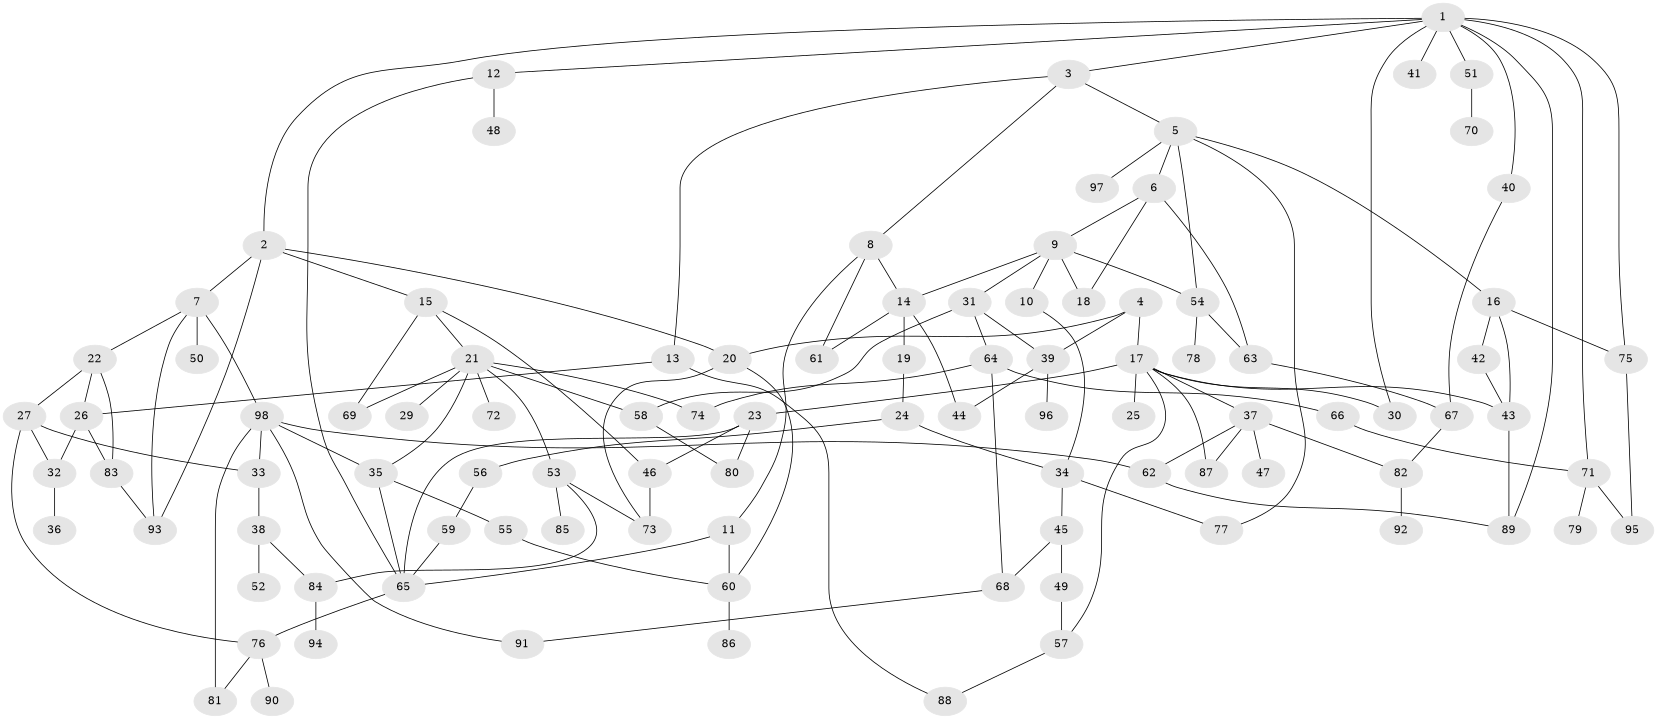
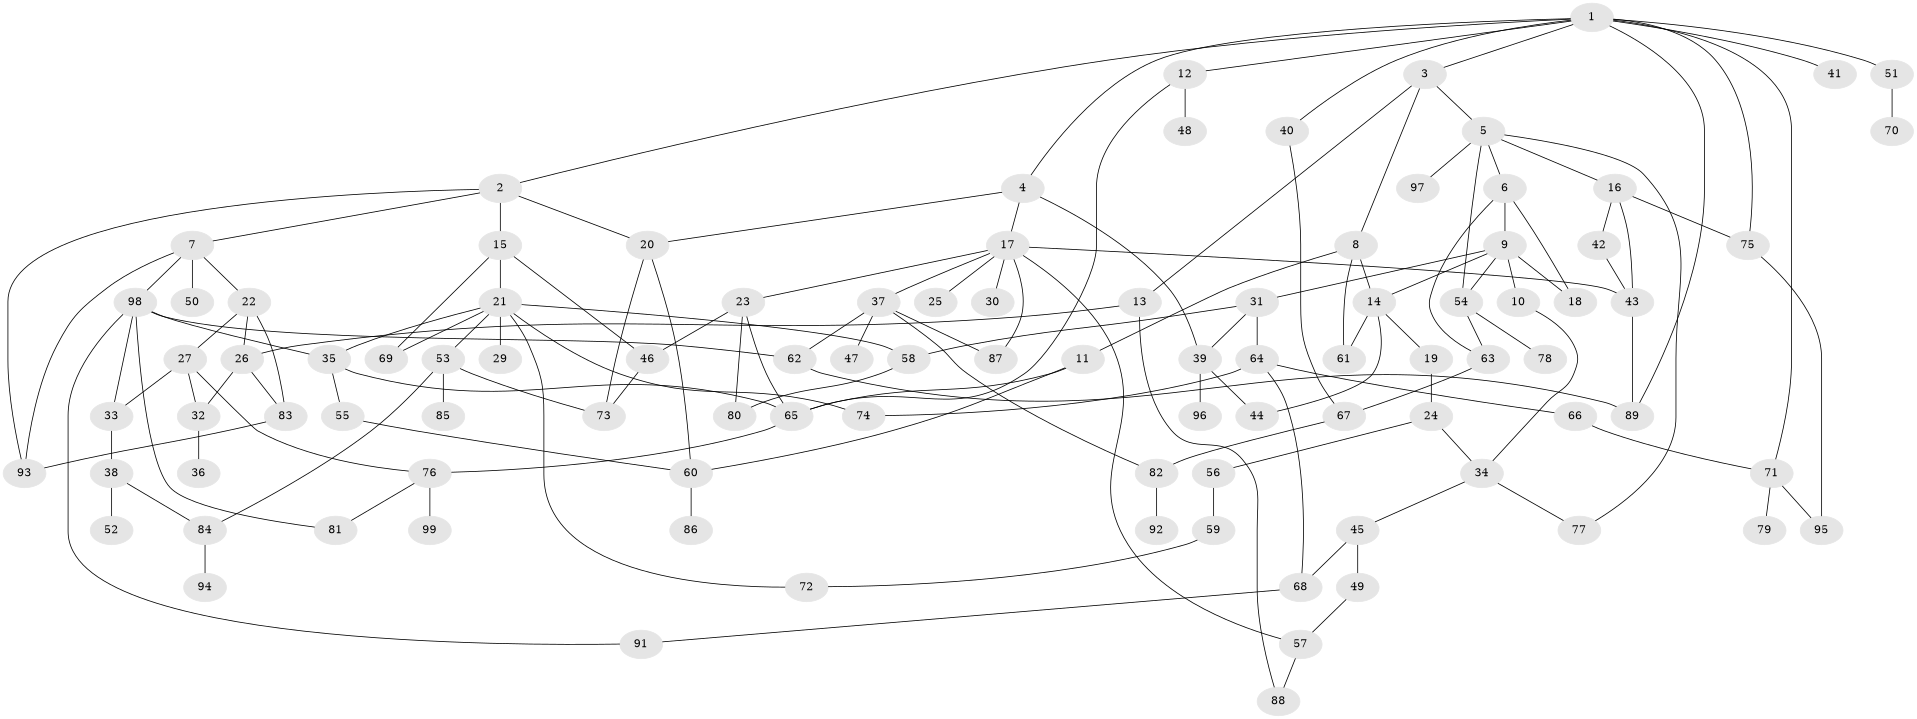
  graph {
    node [color=gray90 style=filled]
    1
    2
    3
    4
    12
    40
    41
    51
    71
    75
    89
    7
    15
    20
    93
    5
    8
    13
    17
    39
    65
    48
    67
    70
    79
    95
    22
    n28 [label=98]
    50
    21
    46
    69
    60
    73
    6
    16
    54
    77
    97
    11
    14
    61
    26
    88
    43
    23
    25
    30
    37
    57
    87
    44
    96
    9
    18
    63
    42
    78
    10
    31
    27
    83
    35
    33
    62
    81
    91
    19
    34
    58
    64
    45
    86
    76
    32
    24
    29
    53
    72
    74
    80
    47
    82
    56
    55
    84
    85
    59
    36
    38
-   90
+   90 [label=99]
    68
    66
    52
    49
    92
    94
    1 -- 2
    1 -- 3
-   1 -- 30
+   1 -- 4
    1 -- 12
    1 -- 40
    1 -- 41
    1 -- 51
    1 -- 71
    1 -- 75
    1 -- 89
    2 -- 7
    2 -- 15
    2 -- 20
    2 -- 93
    3 -- 5
    3 -- 8
    3 -- 13
    4 -- 20
    4 -- 17
    4 -- 39
    12 -- 65
    12 -- 48
    40 -- 67
    51 -- 70
    71 -- 79
    71 -- 95
    75 -- 95
    7 -- 93
    7 -- 22
    7 -- n28
    7 -- 50
    15 -- 21
    15 -- 46
    15 -- 69
    20 -- 60
    20 -- 73
    5 -- 6
    5 -- 16
    5 -- 54
    5 -- 77
    5 -- 97
    8 -- 11
    8 -- 14
    8 -- 61
    13 -- 26
    13 -- 88
    17 -- 43
    17 -- 23
    17 -- 25
    17 -- 30
    17 -- 37
    17 -- 57
    17 -- 87
    39 -- 44
    39 -- 96
    65 -- 76
    67 -- 82
    22 -- 26
    22 -- 27
    22 -- 83
    n28 -- 35
    n28 -- 33
    n28 -- 62
    n28 -- 81
    n28 -- 91
    21 -- 69
    21 -- 35
    21 -- 58
    21 -- 29
    21 -- 53
    21 -- 72
    21 -- 74
    46 -- 73
    60 -- 86
    6 -- 9
    6 -- 18
    6 -- 63
    16 -- 75
    16 -- 43
    16 -- 42
    54 -- 63
    54 -- 78
    11 -- 65
    11 -- 60
    14 -- 61
    14 -- 44
    14 -- 19
    26 -- 83
    26 -- 32
    43 -- 89
    23 -- 65
    23 -- 46
    23 -- 80
    37 -- 87
    37 -- 62
    37 -- 47
    37 -- 82
    57 -- 88
    9 -- 54
    9 -- 14
    9 -- 18
    9 -- 10
    9 -- 31
    63 -- 67
    42 -- 43
    10 -- 34
    31 -- 39
    31 -- 58
    31 -- 64
    27 -- 33
    27 -- 76
    27 -- 32
    83 -- 93
    35 -- 65
    35 -- 55
    33 -- 38
    62 -- 89
    19 -- 24
    34 -- 77
    34 -- 45
    58 -- 80
    64 -- 74
    64 -- 68
    64 -- 66
    45 -- 68
    45 -- 49
    76 -- 81
    76 -- 90
    32 -- 36
    24 -- 34
    24 -- 56
    53 -- 73
    53 -- 84
    53 -- 85
    82 -- 92
    56 -- 59
    55 -- 60
    84 -- 94
-   59 -- 65
+   59 -- 72
    38 -- 84
    38 -- 52
    68 -- 91
    66 -- 71
    49 -- 57
  }
